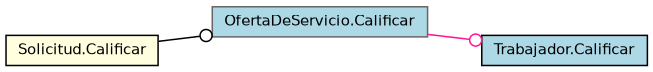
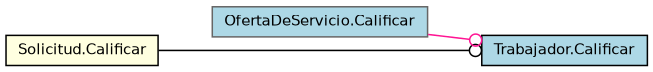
  digraph {
    rankdir=LR
    node [color=black fillcolor=lightblue fontname=Helvetica fontsize=10 shape=record style=filled]
    edge [arrowhead=odot fontname=Helvetica fontsize=10 labelfontname=Helvetica labelfontsize=10 style=solid]
    n1 [fillcolor=lightyellow fontcolor=black height=0.2 label="Solicitud.Calificar" width=0.4]
    n2 [color=gray40 height=0.2 label="OfertaDeServicio.Calificar" width=0.4]
    n3 [height=0.2 label="Trabajador.Calificar" width=0.4]
-   n1 -> n2 [color=black]
+   n1 -> n3 [color=black]
    n2 -> n3 [color=deeppink]
  }
